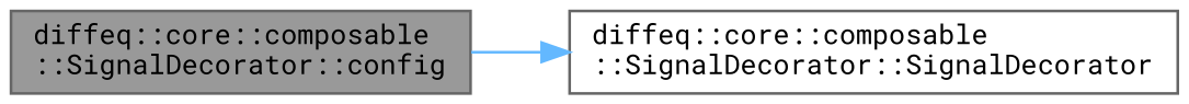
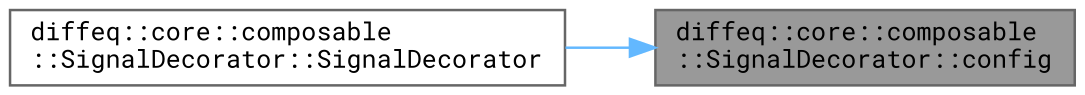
  digraph {
    rankdir=RL
    fontname="Roboto Mono"
    node [fontname="Roboto Mono" fontsize=10 shape=box style=filled]
    n1 [color=gray40 fillcolor=grey60 fontcolor=black height=0.2 label="diffeq::core::composable\l::SignalDecorator::config" width=0.4]
    n2 [color=grey40 fillcolor=white height=0.2 label="diffeq::core::composable\l::SignalDecorator::SignalDecorator" width=0.4]
-   n2 -> n1 [color=steelblue1 dir=back fontname="Roboto Mono" fontsize=10 labelfontname=Helvetica labelfontsize=10 style=solid]
+   n1 -> n2 [color=steelblue1 dir=back fontname="Roboto Mono" fontsize=10 labelfontname=Helvetica labelfontsize=10 style=solid]
  }
